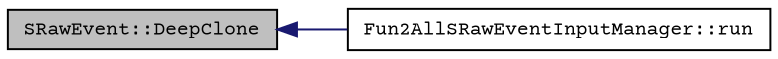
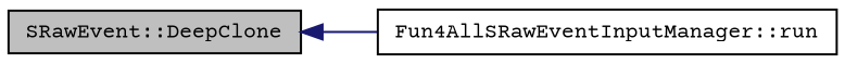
  digraph {
    rankdir=LR
    fontname="Courier Prime"
    node [color=black fontname="Courier Prime" fontsize=10 shape=record]
    n1 [fillcolor=grey75 fontcolor=black height=0.2 label="SRawEvent::DeepClone" style=filled width=0.4]
-   n2 [height=0.2 label="Fun2AllSRawEventInputManager::run" width=0.4]
+   n2 [height=0.2 label="Fun4AllSRawEventInputManager::run" width=0.4]
    n1 -> n2 [color=midnightblue dir=back fontname="Courier Prime" fontsize=10 labelfontname=FreeSans labelfontsize=10 style=solid]
  }
